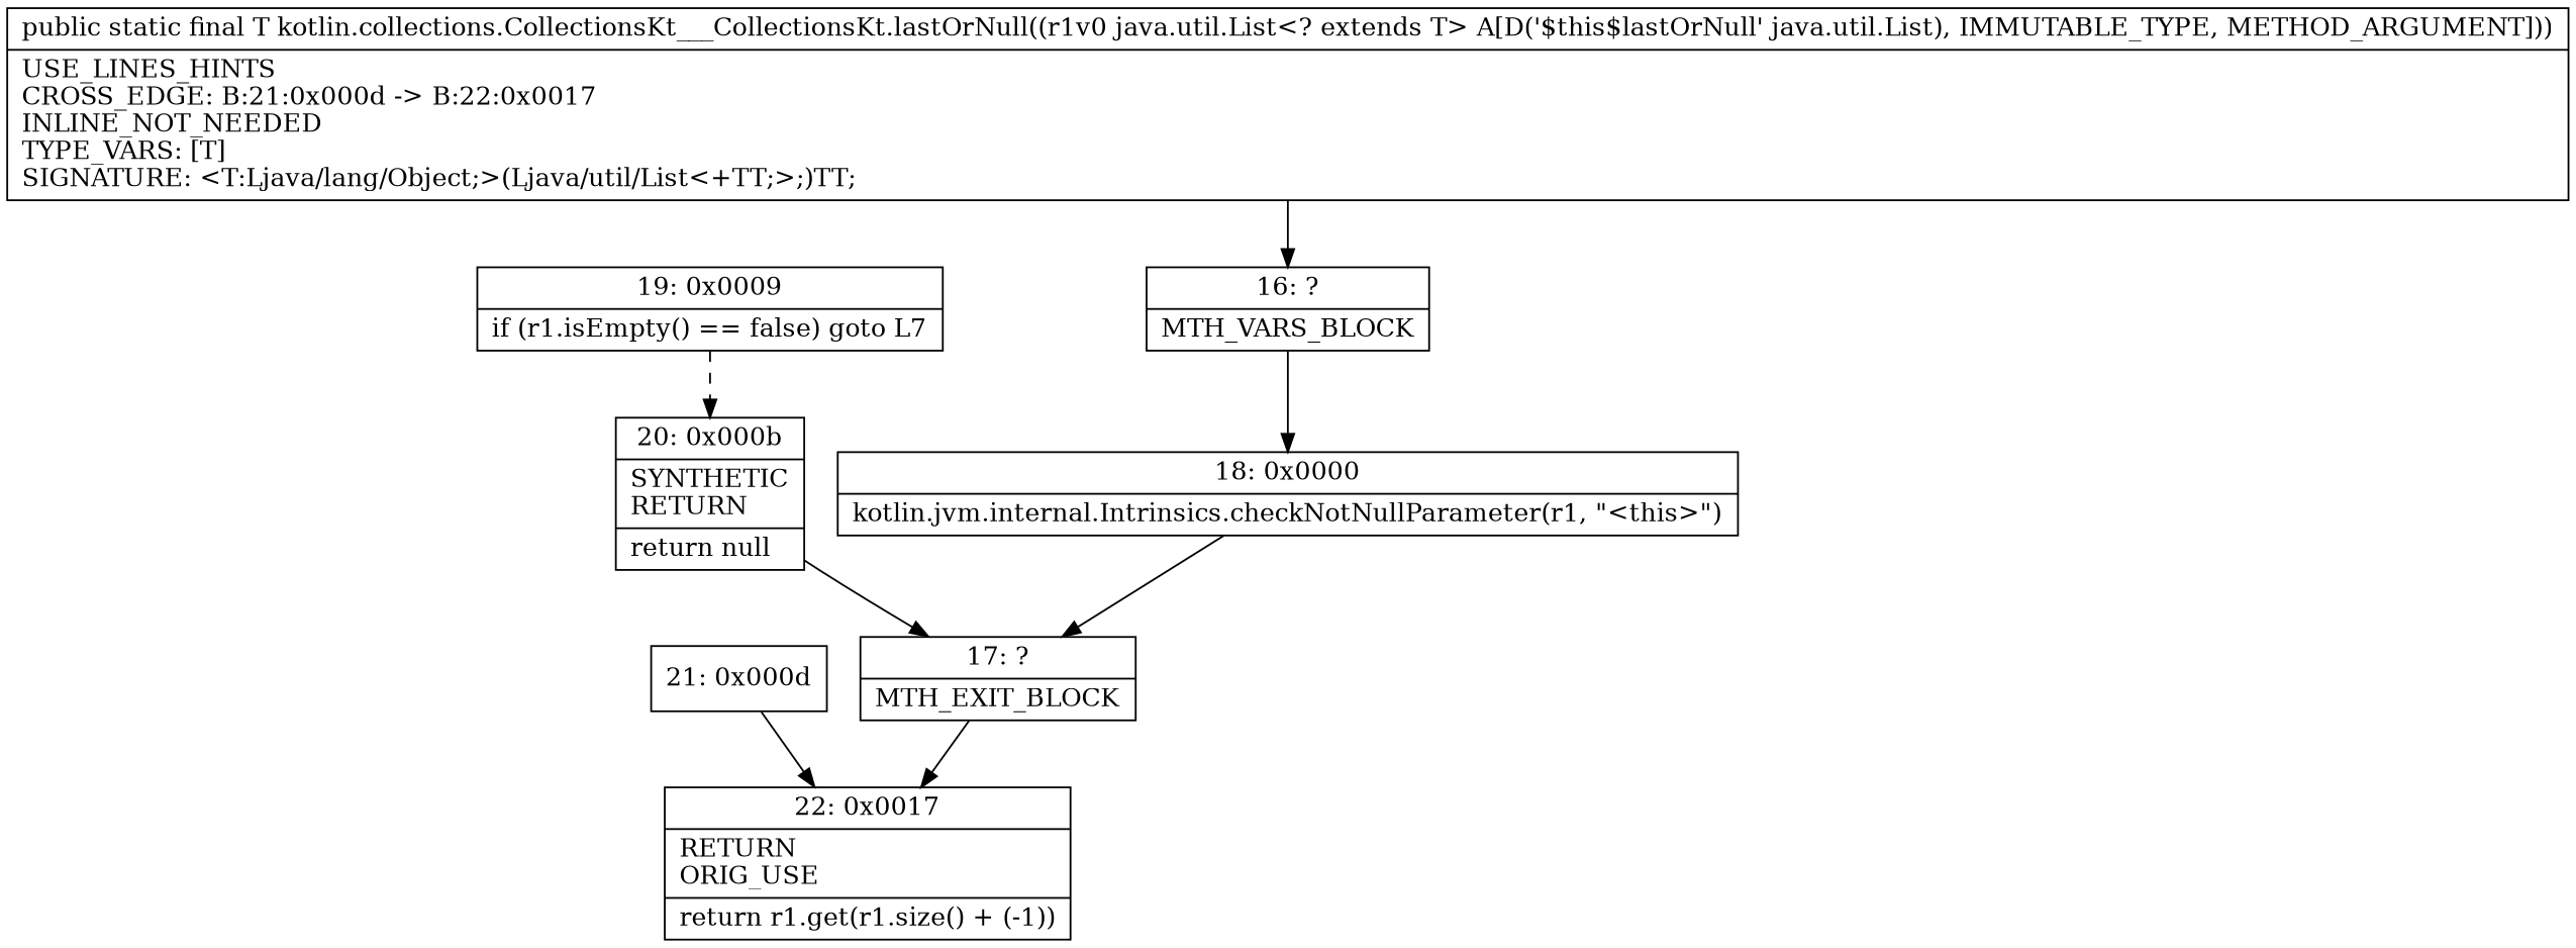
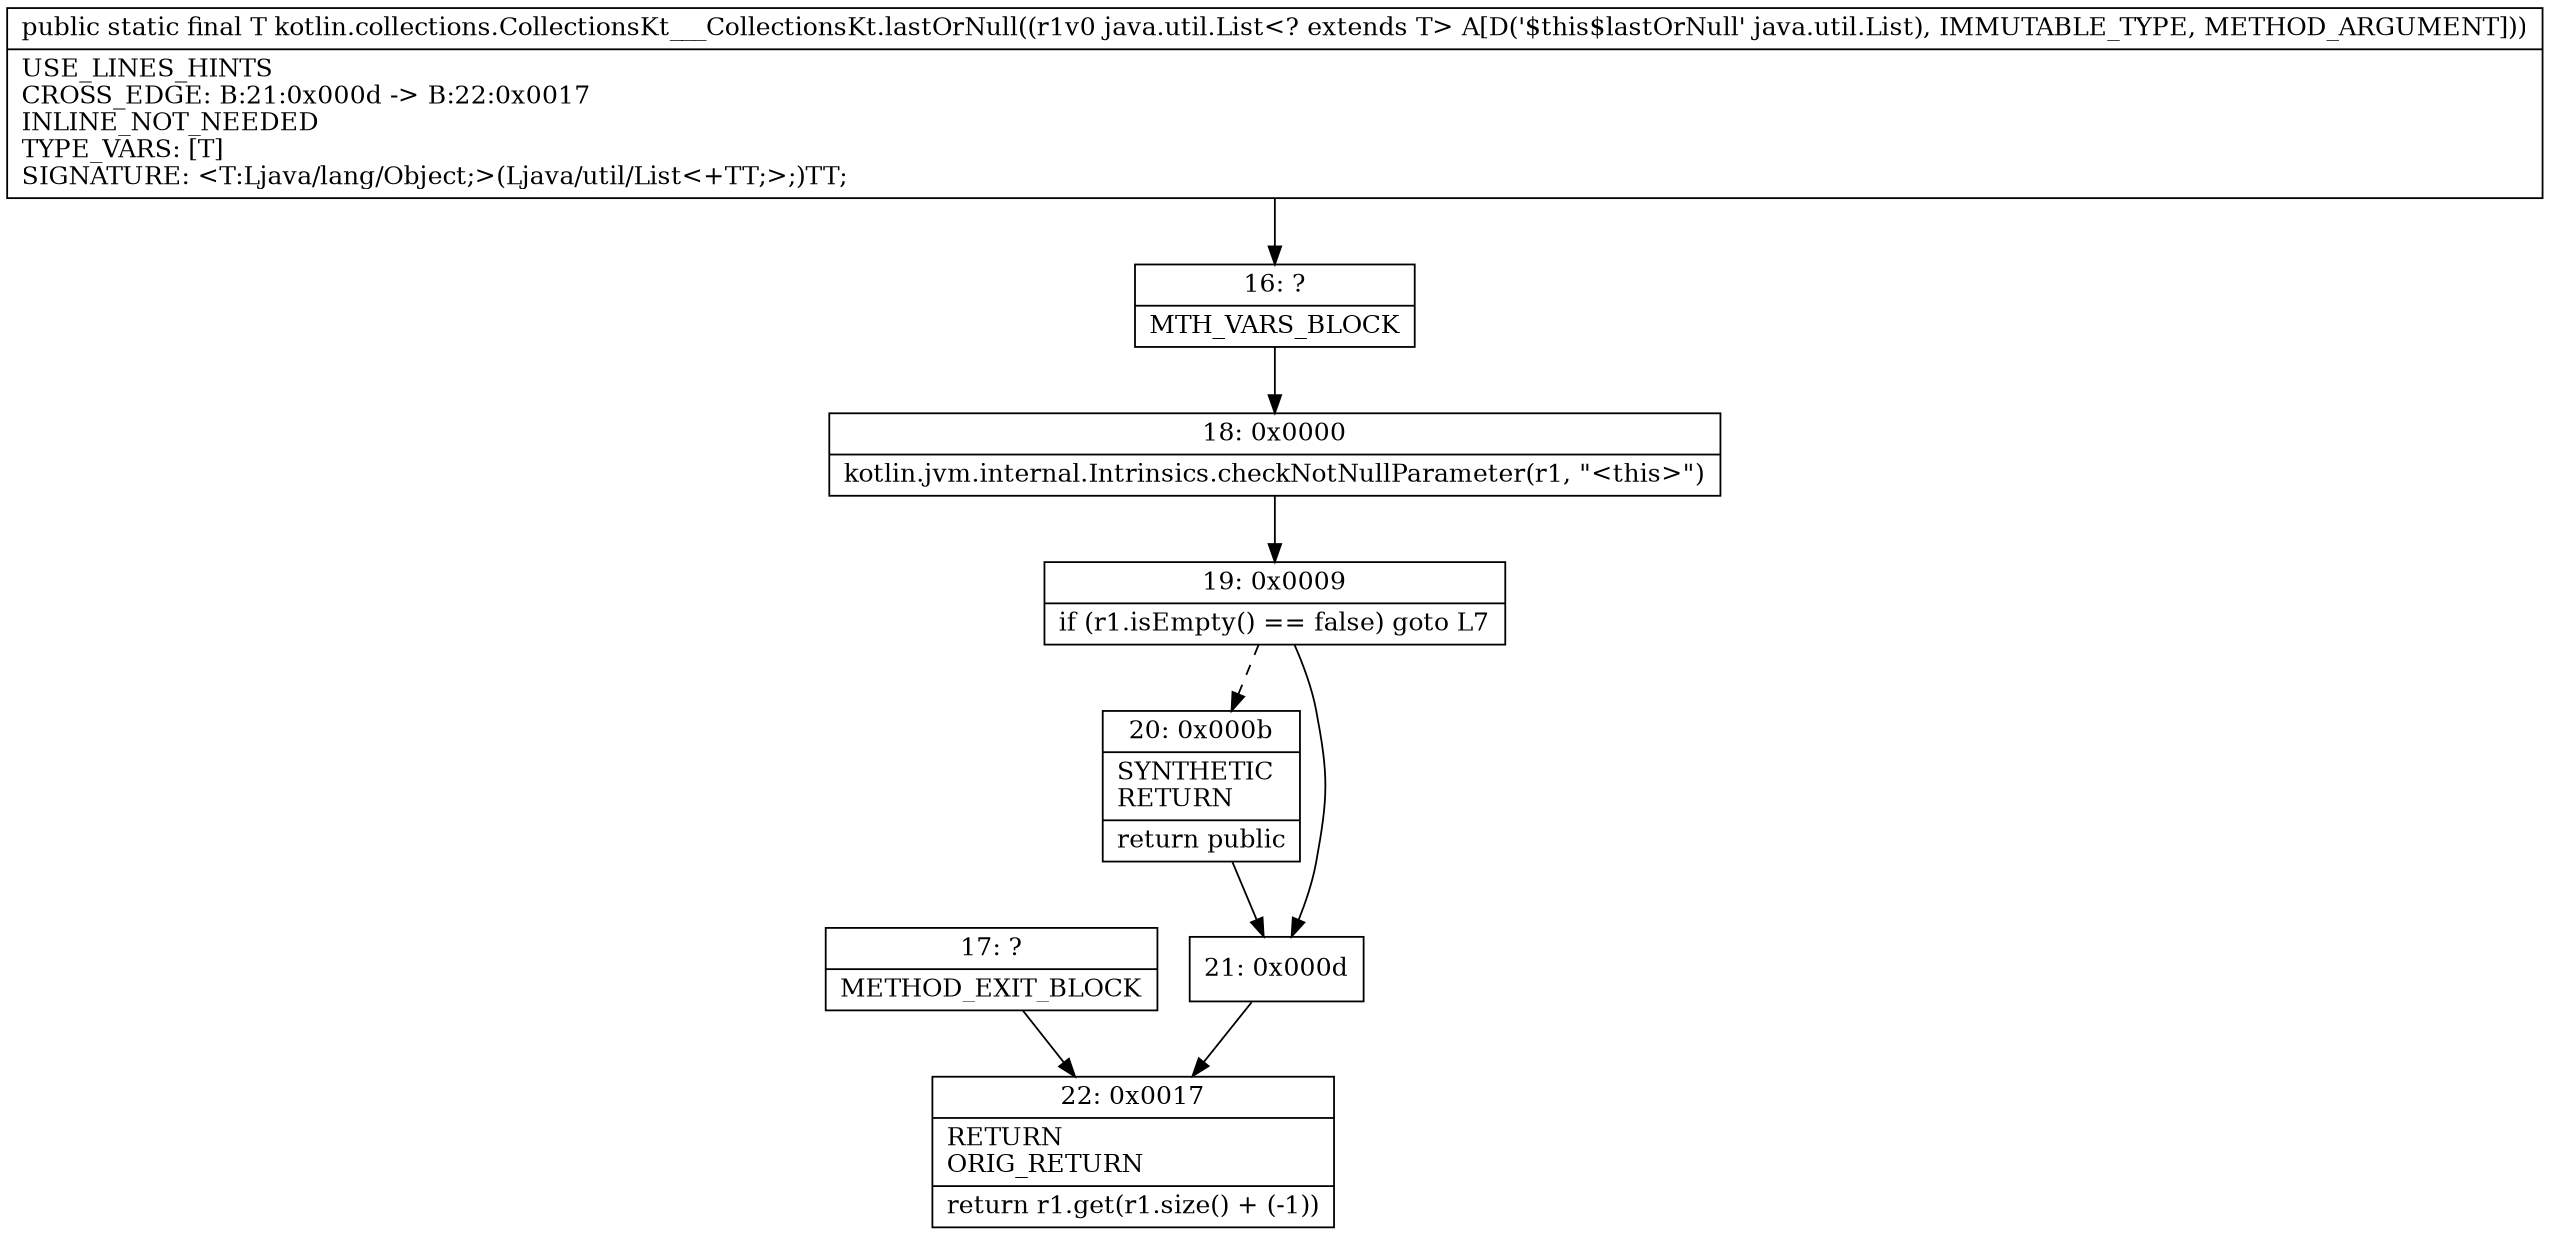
  digraph {
    node [shape=record]
    n1 [label="{16\:\ ?|MTH_VARS_BLOCK\l}"]
    n2 [label="{18\:\ 0x0000|kotlin.jvm.internal.Intrinsics.checkNotNullParameter(r1, \"\<this\>\")\l}"]
    n3 [label="{19\:\ 0x0009|if (r1.isEmpty() == false) goto L7\l}"]
-   n4 [label="{20\:\ 0x000b|SYNTHETIC\lRETURN\l|return null\l}"]
+   n4 [label="{20\:\ 0x000b|SYNTHETIC\lRETURN\l|return public\l}"]
    n5 [label="{21\:\ 0x000d}"]
-   n6 [label="{17\:\ ?|MTH_EXIT_BLOCK\l}"]
-   n7 [label="{22\:\ 0x0017|RETURN\lORIG_USE\l|return r1.get(r1.size() + (\-1))\l}"]
+   n6 [label="{17\:\ ?|METHOD_EXIT_BLOCK\l}"]
+   n7 [label="{22\:\ 0x0017|RETURN\lORIG_RETURN\l|return r1.get(r1.size() + (\-1))\l}"]
    n8 [label="{public static final T kotlin.collections.CollectionsKt___CollectionsKt.lastOrNull((r1v0 java.util.List\<? extends T\> A[D('$this$lastOrNull' java.util.List), IMMUTABLE_TYPE, METHOD_ARGUMENT]))  | USE_LINES_HINTS\lCROSS_EDGE: B:21:0x000d \-\> B:22:0x0017\lINLINE_NOT_NEEDED\lTYPE_VARS: [T]\lSIGNATURE: \<T:Ljava\/lang\/Object;\>(Ljava\/util\/List\<+TT;\>;)TT;\l}"]
    n1 -> n2
-   n2 -> n6
+   n2 -> n3
    n3 -> n4 [style=dashed]
-   n4 -> n6
+   n3 -> n5
+   n4 -> n5
    n5 -> n7
    n6 -> n7
    n8 -> n1
  }
